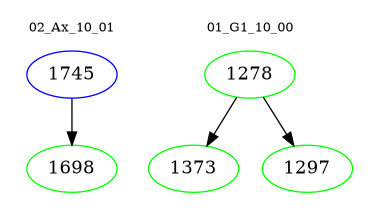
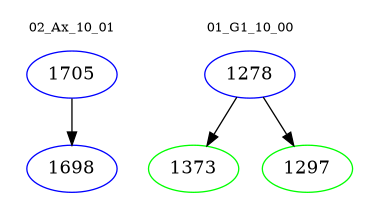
  digraph {
    node [color=green]
    edge [color=black]
-   n1 [color=blue label=1745]
-   n2 [label=1698]
-   n3 [label=1278]
+   n1 [color=blue label=1705]
+   n2 [color=blue label=1698]
+   n3 [color=blue label=1278]
    n4 [label=1373]
    n5 [label=1297]
    subgraph cluster_1 {
      color=white
      fontsize=10
      label="02_Ax_10_01"
      n1
      n2
    }
    subgraph cluster_2 {
      color=white
      fontsize=10
      label="01_G1_10_00"
      n3
      n4
      n5
    }
    n1 -> n2
    n3 -> n4
    n3 -> n5
  }
